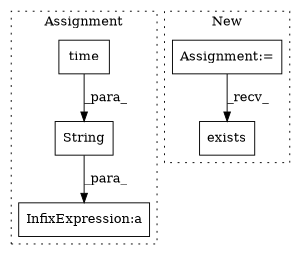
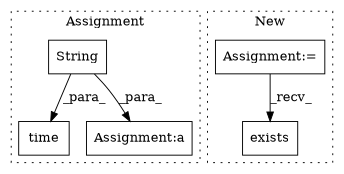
  digraph {
    node [a=32 shape=box]
    n1 [l=6 label=time s=781]
-   n2 [a=27 l=3 label="InfixExpression:a" s=762]
+   n2 [a=27 l=3 label="Assignment:a" s=762]
    n3 [l="7,1" label=String s="765,788"]
    n4 [l=8 label=exists s=825]
    n5 [a=7 l=1 label="Assignment:=" s=779]
    subgraph cluster_1 {
      label=Assignment
      style=dotted
      n1
      n2
      n3
    }
    subgraph cluster_2 {
      label=New
      style=dotted
      n4
      n5
    }
-   n1 -> n3 [label=_para_]
+   n3 -> n1 [label=_para_]
    n3 -> n2 [label=_para_]
    n5 -> n4 [label=_recv_]
  }
